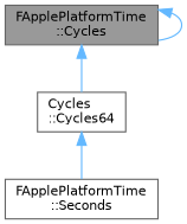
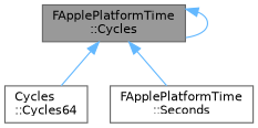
  digraph {
    rankdir=TB
    node [color=grey40 fillcolor=white fontname=Helvetica fontsize=10 shape=box style=filled]
    edge [color=steelblue1 dir=back fontname=Helvetica fontsize=10 labelfontname=Helvetica labelfontsize=10 style=solid]
    n1 [color=gray40 fillcolor=grey60 fontcolor=black height=0.2 label="FApplePlatformTime\l::Cycles" width=0.4]
    n2 [height=0.2 label="Cycles\l::Cycles64" width=0.4]
    n3 [height=0.2 label="FApplePlatformTime\l::Seconds" width=0.4]
    n1 -> n1
    n1 -> n2
-   n2 -> n3
+   n1 -> n3
  }
